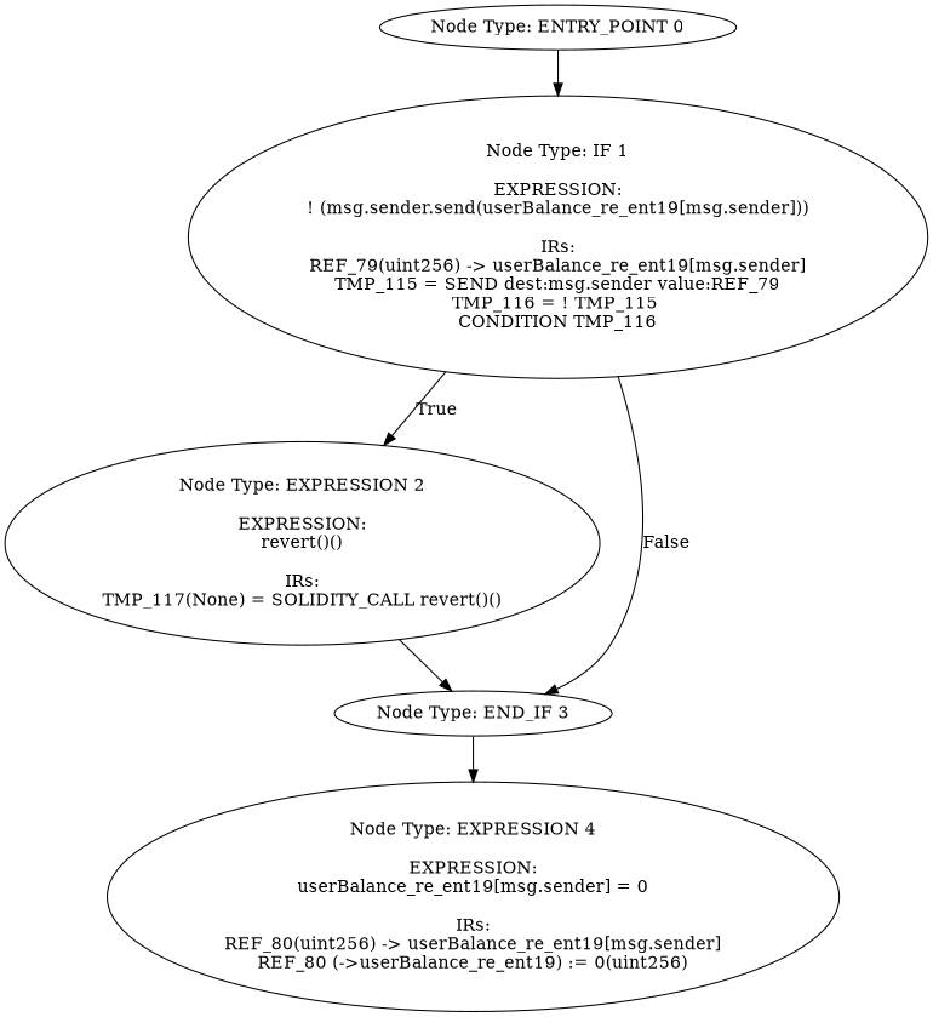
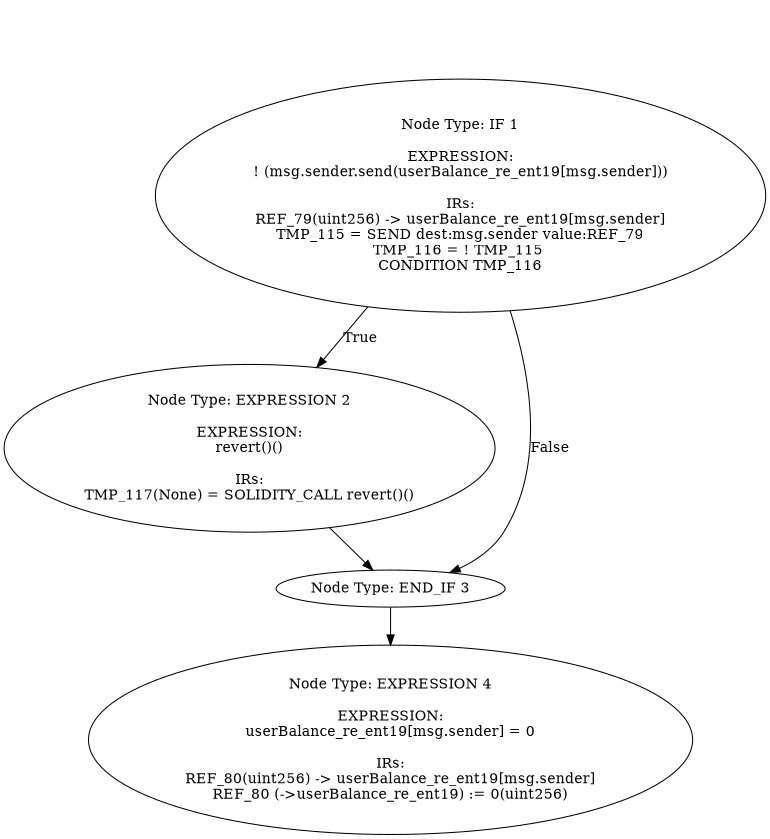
  digraph {
-   n1 [label="Node Type: ENTRY_POINT 0\n"]
    n2 [label="Node Type: IF 1\n\nEXPRESSION:\n! (msg.sender.send(userBalance_re_ent19[msg.sender]))\n\nIRs:\nREF_79(uint256) -> userBalance_re_ent19[msg.sender]\nTMP_115 = SEND dest:msg.sender value:REF_79\nTMP_116 = ! TMP_115 \nCONDITION TMP_116"]
    n3 [label="Node Type: EXPRESSION 2\n\nEXPRESSION:\nrevert()()\n\nIRs:\nTMP_117(None) = SOLIDITY_CALL revert()()"]
    n4 [label="Node Type: END_IF 3\n"]
    n5 [label="Node Type: EXPRESSION 4\n\nEXPRESSION:\nuserBalance_re_ent19[msg.sender] = 0\n\nIRs:\nREF_80(uint256) -> userBalance_re_ent19[msg.sender]\nREF_80 (->userBalance_re_ent19) := 0(uint256)"]
-   n1 -> n2
    n2 -> n3 [label=True]
    n2 -> n4 [label=False]
    n3 -> n4
    n4 -> n5
  }
